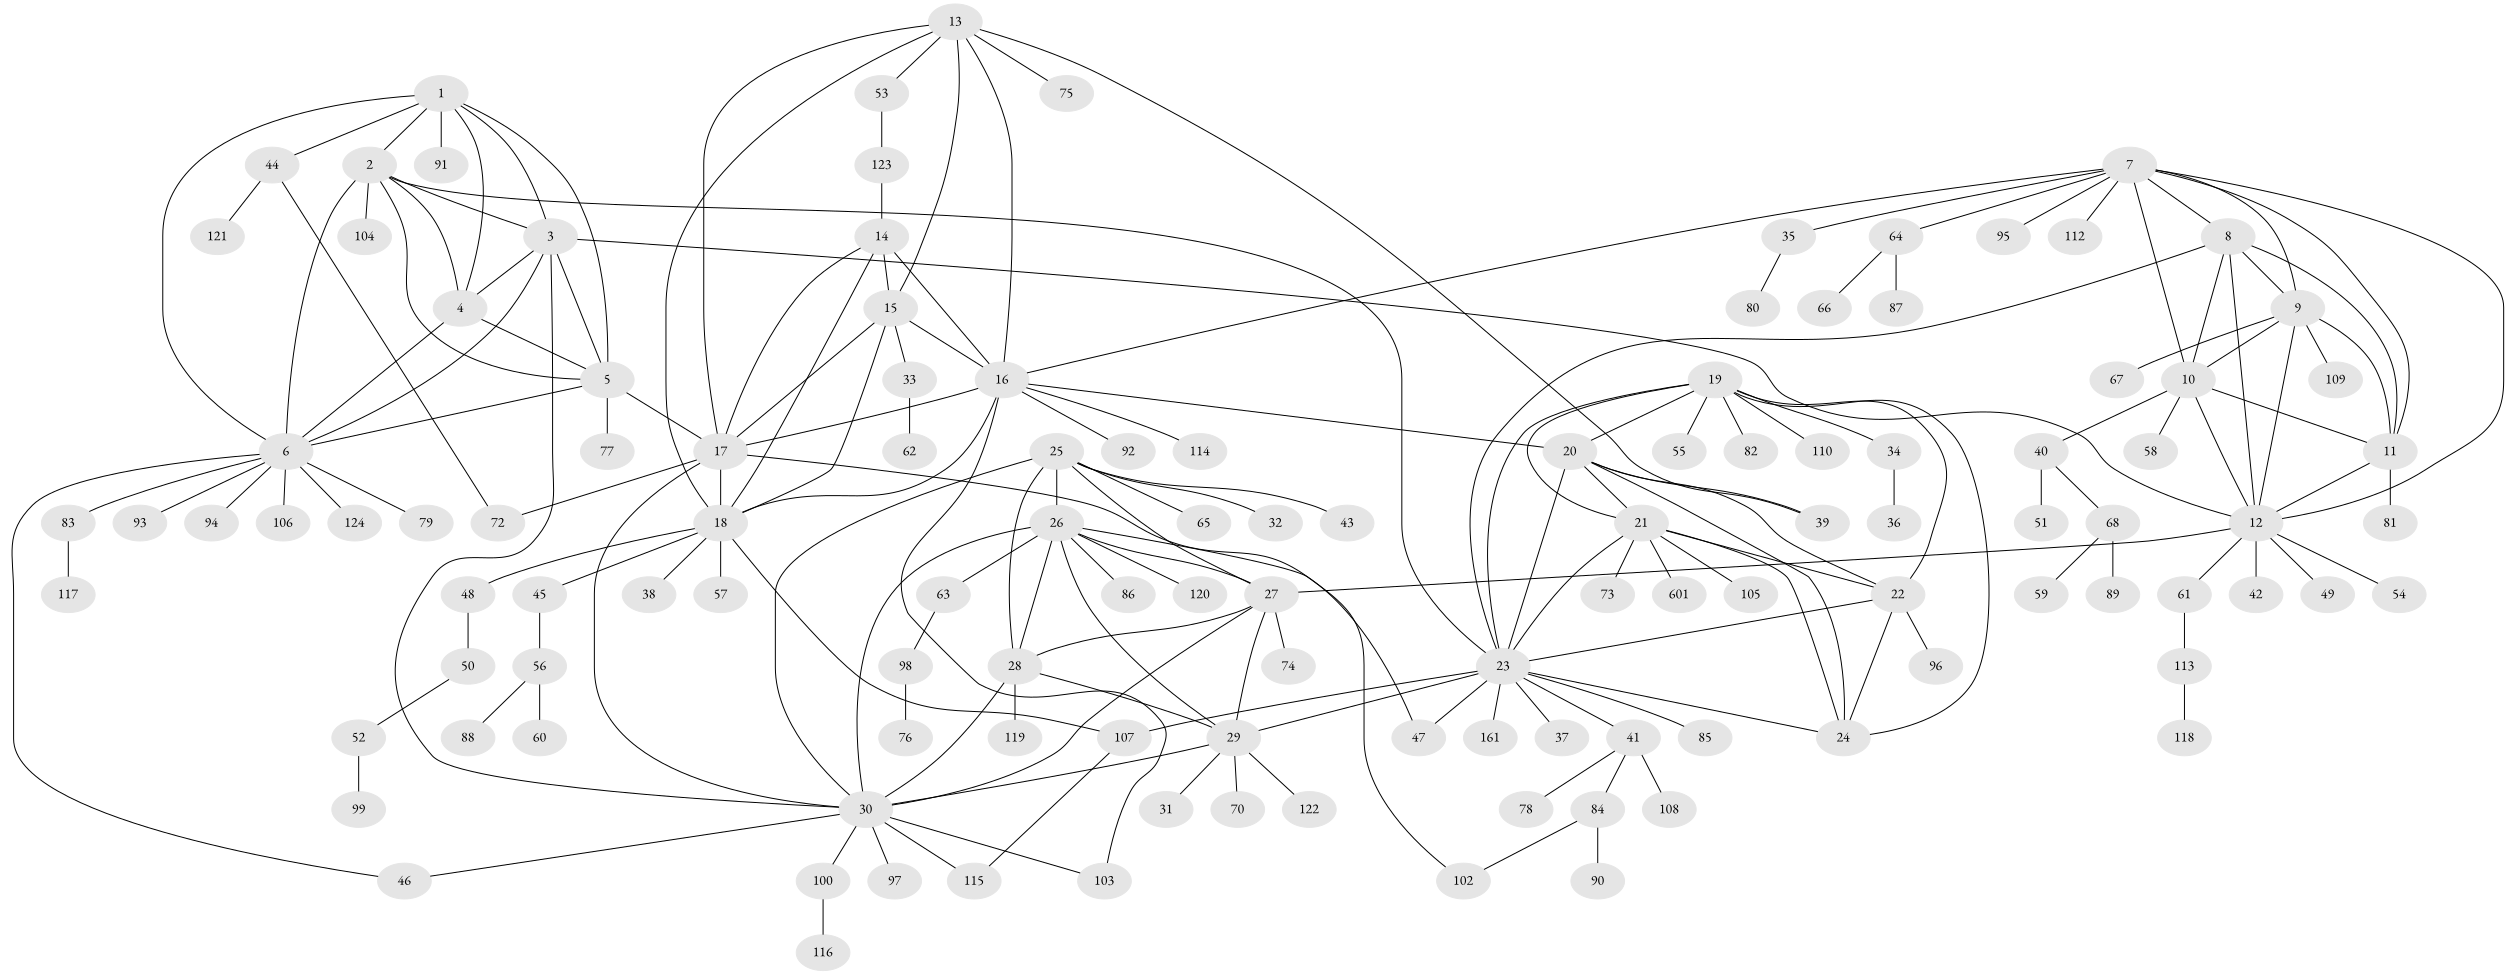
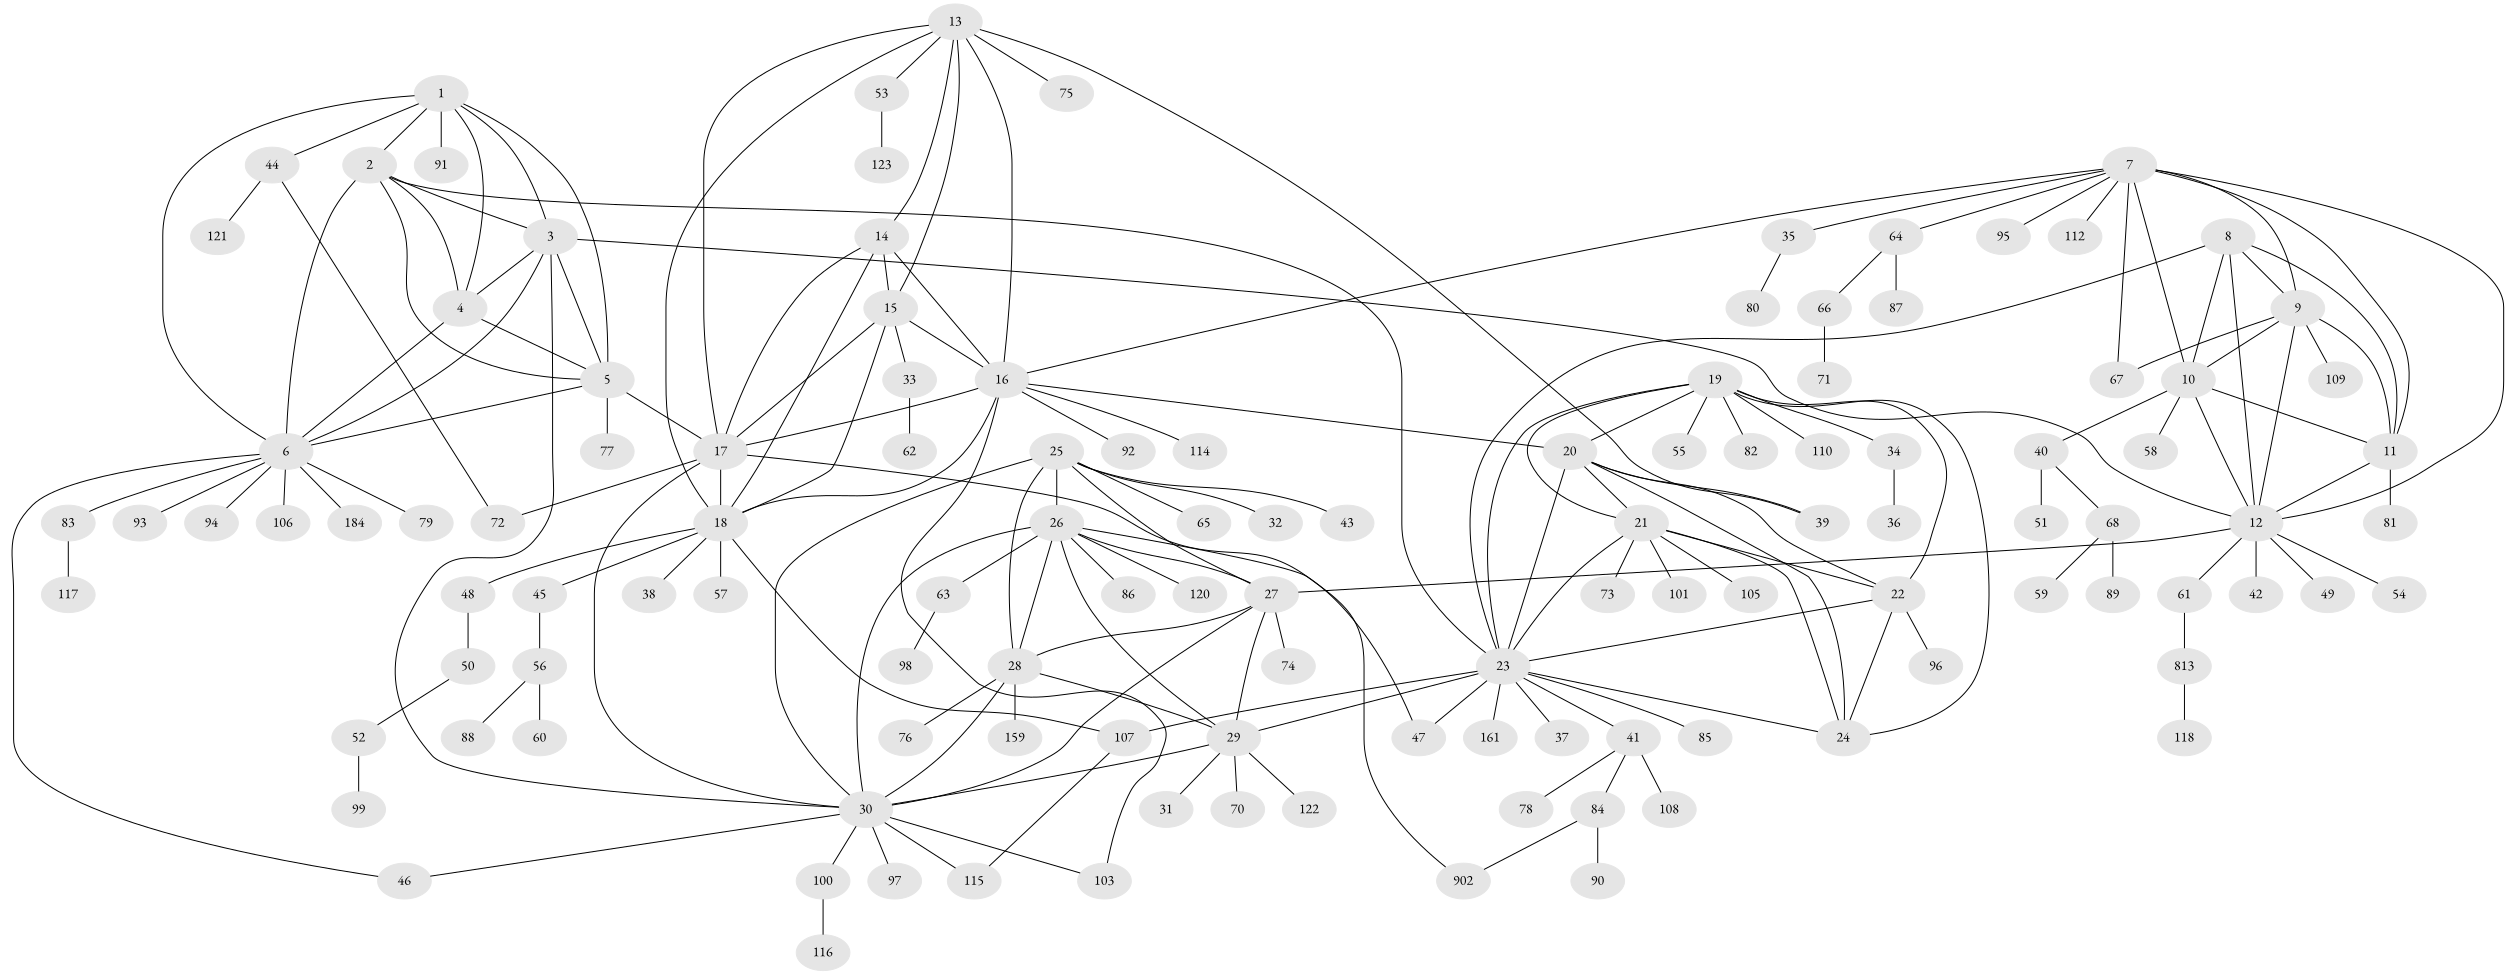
  graph {
    fontname="EB Garamond"
    node [color=gray90 fontname="EB Garamond" style=filled]
    edge [fontname="EB Garamond"]
    1
    2
    3
    4
    5
    6
    44
    91
    23
-   104
    12
    30
    17
    77
    46
    79
    83
    93
    94
    106
-   124
+   124 [label=184]
    72
    121
    107
    24
    29
    37
    41
    47
    85
    n31 [label=161]
    27
    42
    49
    54
    61
    103
    97
    100
    115
    18
-   102
+   102 [label=902]
    117
    7
    8
    9
    10
    11
    16
    35
    64
    95
    112
    67
    109
    40
    58
    81
    20
    92
    114
    80
    66
    87
    51
    68
    28
    74
-   113
+   113 [label=813]
    13
    14
    15
    39
    53
    75
    33
    38
    45
    48
    57
    123
    62
    21
    22
    56
    50
    19
    34
    55
    82
    110
    73
-   101 [label=601]
+   101
    105
    96
    36
    31
    70
    122
    78
    84
    108
    25
    26
    32
    43
    65
    63
    86
    120
    76
-   119
+   119 [label=159]
    98
    116
    59
    89
    90
    60
    88
    52
    99
    118
+   71
    1 -- 2
    1 -- 3
    1 -- 4
    1 -- 5
    1 -- 6
    1 -- 44
    1 -- 91
    2 -- 3
    2 -- 4
    2 -- 5
    2 -- 6
    2 -- 23
-   2 -- 104
    3 -- 4
    3 -- 5
    3 -- 6
    3 -- 12
    3 -- 30
    4 -- 5
    4 -- 6
    5 -- 6
    5 -- 17
    5 -- 77
    6 -- 46
    6 -- 79
    6 -- 83
    6 -- 93
    6 -- 94
    6 -- 106
    6 -- 124
    44 -- 72
    44 -- 121
    23 -- 107
    23 -- 24
    23 -- 29
    23 -- 37
    23 -- 41
    23 -- 47
    23 -- 85
    23 -- n31
    12 -- 27
    12 -- 42
    12 -- 49
    12 -- 54
    12 -- 61
    30 -- 46
    30 -- 103
    30 -- 97
    30 -- 100
    30 -- 115
    17 -- 30
    17 -- 72
    17 -- 18
    17 -- 102
    83 -- 117
    107 -- 115
    29 -- 30
    29 -- 31
    29 -- 70
    29 -- 122
    41 -- 78
    41 -- 84
    41 -- 108
    27 -- 30
    27 -- 29
    27 -- 28
    27 -- 74
    61 -- 113
    100 -- 116
    18 -- 107
    18 -- 38
    18 -- 45
    18 -- 48
    18 -- 57
    7 -- 12
-   7 -- 8
+   7 -- 67
    7 -- 9
    7 -- 10
    7 -- 11
    7 -- 16
    7 -- 35
    7 -- 64
    7 -- 95
    7 -- 112
    8 -- 23
    8 -- 12
    8 -- 9
    8 -- 10
    8 -- 11
    9 -- 12
    9 -- 10
    9 -- 11
    9 -- 67
    9 -- 109
    10 -- 12
    10 -- 11
    10 -- 40
    10 -- 58
    11 -- 12
    11 -- 81
    16 -- 17
    16 -- 103
    16 -- 18
    16 -- 20
    16 -- 92
    16 -- 114
    35 -- 80
    64 -- 66
    64 -- 87
    40 -- 51
    40 -- 68
    20 -- 23
    20 -- 24
    20 -- 39
    20 -- 21
    20 -- 22
+   66 -- 71
    68 -- 59
    68 -- 89
    28 -- 30
    28 -- 29
-   98 -- 76
+   28 -- 76
    28 -- 119
    113 -- 118
    13 -- 17
    13 -- 18
    13 -- 16
-   123 -- 14
+   13 -- 14
    13 -- 15
    13 -- 39
    13 -- 53
    13 -- 75
    14 -- 17
    14 -- 18
    14 -- 16
    14 -- 15
    15 -- 17
    15 -- 18
    15 -- 16
    15 -- 33
    53 -- 123
    33 -- 62
    45 -- 56
    48 -- 50
    21 -- 23
    21 -- 24
    21 -- 22
    21 -- 73
    21 -- 101
    21 -- 105
    22 -- 23
    22 -- 24
    22 -- 96
    56 -- 60
    56 -- 88
    50 -- 52
    19 -- 23
    19 -- 24
    19 -- 20
    19 -- 21
    19 -- 22
    19 -- 34
    19 -- 55
    19 -- 82
    19 -- 110
    34 -- 36
    84 -- 102
    84 -- 90
    25 -- 30
    25 -- 27
    25 -- 28
    25 -- 26
    25 -- 32
    25 -- 43
    25 -- 65
    26 -- 30
    26 -- 29
    26 -- 47
    26 -- 27
    26 -- 28
    26 -- 63
    26 -- 86
    26 -- 120
    63 -- 98
    52 -- 99
  }
